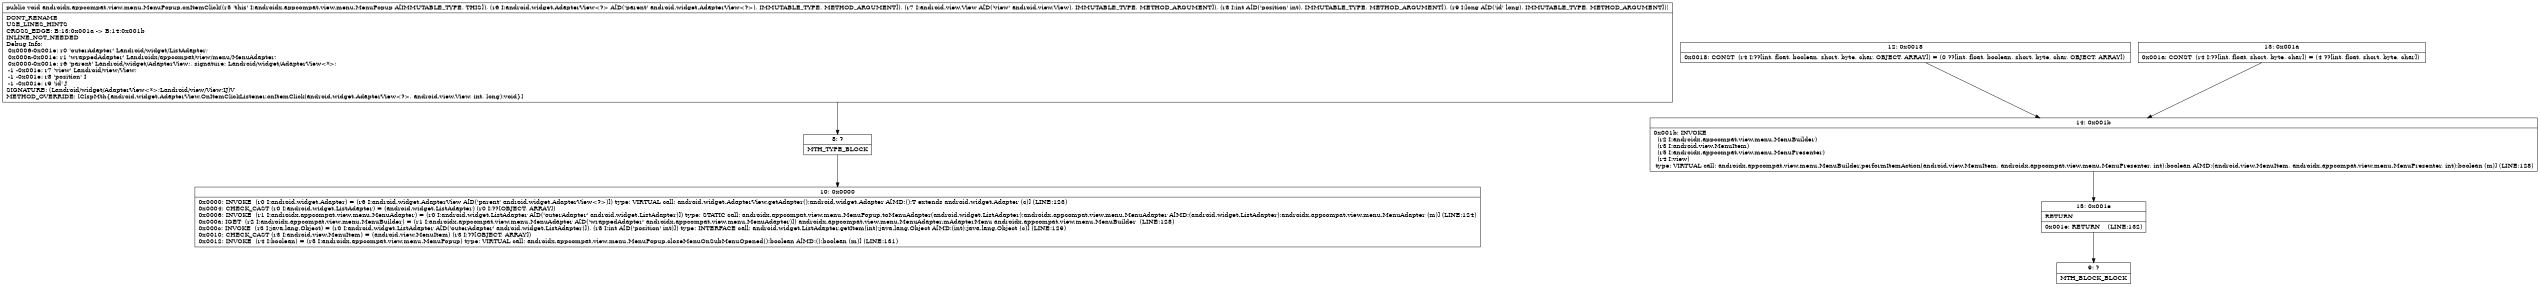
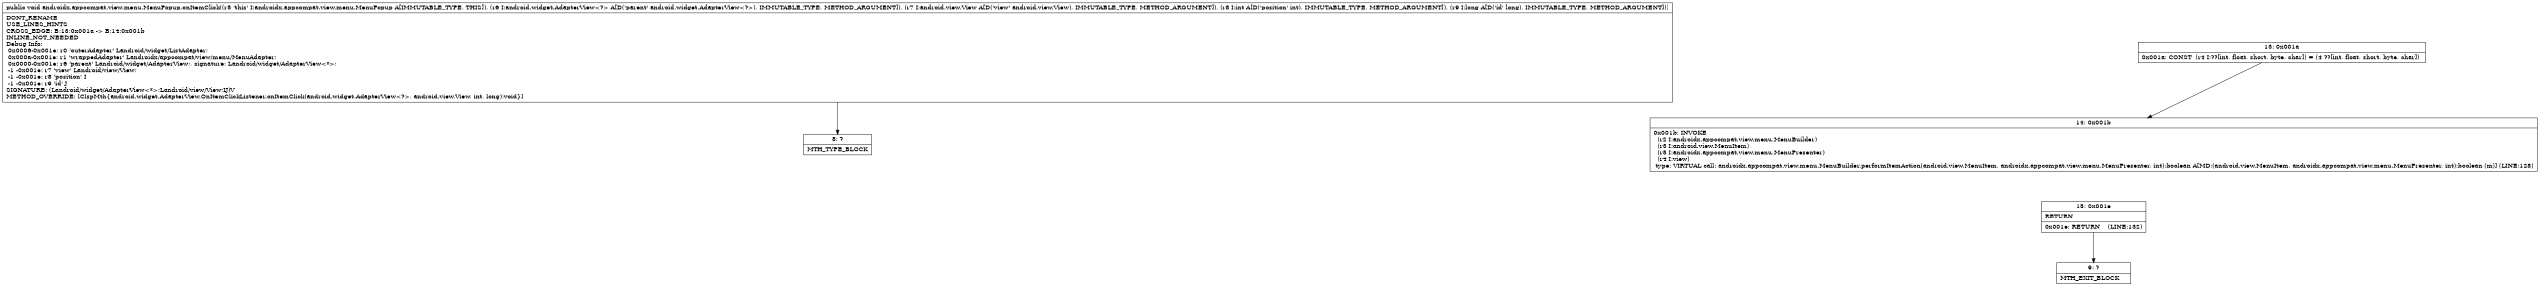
  digraph {
    node [shape=record]
    n1 [label="{8\:\ ?|MTH_TYPE_BLOCK\l}"]
-   n2 [label="{10\:\ 0x0000|0x0000: INVOKE  (r0 I:android.widget.Adapter) = (r6 I:android.widget.AdapterView A[D('parent' android.widget.AdapterView\<?\>)]) type: VIRTUAL call: android.widget.AdapterView.getAdapter():android.widget.Adapter A[MD:():T extends android.widget.Adapter (c)] (LINE:123)\l0x0004: CHECK_CAST (r0 I:android.widget.ListAdapter) = (android.widget.ListAdapter) (r0 I:??[OBJECT, ARRAY]) \l0x0006: INVOKE  (r1 I:androidx.appcompat.view.menu.MenuAdapter) = (r0 I:android.widget.ListAdapter A[D('outerAdapter' android.widget.ListAdapter)]) type: STATIC call: androidx.appcompat.view.menu.MenuPopup.toMenuAdapter(android.widget.ListAdapter):androidx.appcompat.view.menu.MenuAdapter A[MD:(android.widget.ListAdapter):androidx.appcompat.view.menu.MenuAdapter (m)] (LINE:124)\l0x000a: IGET  (r2 I:androidx.appcompat.view.menu.MenuBuilder) = (r1 I:androidx.appcompat.view.menu.MenuAdapter A[D('wrappedAdapter' androidx.appcompat.view.menu.MenuAdapter)]) androidx.appcompat.view.menu.MenuAdapter.mAdapterMenu androidx.appcompat.view.menu.MenuBuilder  (LINE:128)\l0x000c: INVOKE  (r3 I:java.lang.Object) = (r0 I:android.widget.ListAdapter A[D('outerAdapter' android.widget.ListAdapter)]), (r8 I:int A[D('position' int)]) type: INTERFACE call: android.widget.ListAdapter.getItem(int):java.lang.Object A[MD:(int):java.lang.Object (c)] (LINE:129)\l0x0010: CHECK_CAST (r3 I:android.view.MenuItem) = (android.view.MenuItem) (r3 I:??[OBJECT, ARRAY]) \l0x0012: INVOKE  (r4 I:boolean) = (r5 I:androidx.appcompat.view.menu.MenuPopup) type: VIRTUAL call: androidx.appcompat.view.menu.MenuPopup.closeMenuOnSubMenuOpened():boolean A[MD:():boolean (m)] (LINE:131)\l}"]
-   n3 [label="{12\:\ 0x0018|0x0018: CONST  (r4 I:??[int, float, boolean, short, byte, char, OBJECT, ARRAY]) = (0 ??[int, float, boolean, short, byte, char, OBJECT, ARRAY]) \l}"]
    n4 [label="{14\:\ 0x001b|0x001b: INVOKE  \l  (r2 I:androidx.appcompat.view.menu.MenuBuilder)\l  (r3 I:android.view.MenuItem)\l  (r5 I:androidx.appcompat.view.menu.MenuPresenter)\l  (r4 I:view)\l type: VIRTUAL call: androidx.appcompat.view.menu.MenuBuilder.performItemAction(android.view.MenuItem, androidx.appcompat.view.menu.MenuPresenter, int):boolean A[MD:(android.view.MenuItem, androidx.appcompat.view.menu.MenuPresenter, int):boolean (m)] (LINE:128)\l}"]
    n5 [label="{13\:\ 0x001a|0x001a: CONST  (r4 I:??[int, float, short, byte, char]) = (4 ??[int, float, short, byte, char]) \l}"]
    n6 [label="{15\:\ 0x001e|RETURN\l|0x001e: RETURN    (LINE:132)\l}"]
-   n7 [label="{9\:\ ?|MTH_BLOCK_BLOCK\l}"]
+   n7 [label="{9\:\ ?|MTH_EXIT_BLOCK\l}"]
    n8 [label="{public void androidx.appcompat.view.menu.MenuPopup.onItemClick((r5 'this' I:androidx.appcompat.view.menu.MenuPopup A[IMMUTABLE_TYPE, THIS]), (r6 I:android.widget.AdapterView\<?\> A[D('parent' android.widget.AdapterView\<?\>), IMMUTABLE_TYPE, METHOD_ARGUMENT]), (r7 I:android.view.View A[D('view' android.view.View), IMMUTABLE_TYPE, METHOD_ARGUMENT]), (r8 I:int A[D('position' int), IMMUTABLE_TYPE, METHOD_ARGUMENT]), (r9 I:long A[D('id' long), IMMUTABLE_TYPE, METHOD_ARGUMENT]))  | DONT_RENAME\lUSE_LINES_HINTS\lCROSS_EDGE: B:13:0x001a \-\> B:14:0x001b\lINLINE_NOT_NEEDED\lDebug Info:\l  0x0006\-0x001e: r0 'outerAdapter' Landroid\/widget\/ListAdapter;\l  0x000a\-0x001e: r1 'wrappedAdapter' Landroidx\/appcompat\/view\/menu\/MenuAdapter;\l  0x0000\-0x001e: r6 'parent' Landroid\/widget\/AdapterView;, signature: Landroid\/widget\/AdapterView\<*\>;\l  \-1 \-0x001e: r7 'view' Landroid\/view\/View;\l  \-1 \-0x001e: r8 'position' I\l  \-1 \-0x001e: r9 'id' J\lSIGNATURE: (Landroid\/widget\/AdapterView\<*\>;Landroid\/view\/View;IJ)V\lMETHOD_OVERRIDE: [ClspMth\{android.widget.AdapterView.OnItemClickListener.onItemClick(android.widget.AdapterView\<?\>, android.view.View, int, long):void\}]\l}"]
-   n1 -> n2
-   n3 -> n4
-   n4 -> n6
    n5 -> n4
    n6 -> n7
    n8 -> n1
  }
